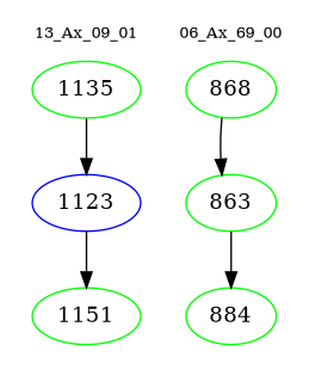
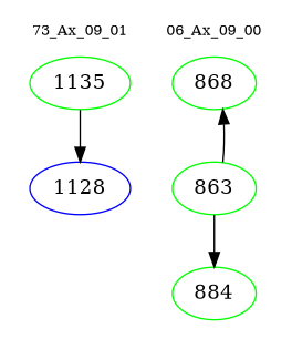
  digraph {
    fontname="DejaVu Serif"
    node [color=green fontname="DejaVu Serif"]
    edge [color=black fontname="DejaVu Serif"]
    n1 [label=1135]
-   n2 [color=blue label=1123]
-   n3 [label=1151]
+   n2 [color=blue label=1128]
    n4 [label=868]
    n5 [label=863]
    n6 [label=884]
    subgraph cluster_1 {
      color=white
      fontsize=10
-     label="13_Ax_09_01"
+     label="73_Ax_09_01"
      n1
      n2
-     n3
    }
    subgraph cluster_2 {
      color=white
      fontsize=10
-     label="06_Ax_69_00"
+     label="06_Ax_09_00"
      n4
      n5
      n6
    }
    n1 -> n2
-   n2 -> n3
-   n4 -> n5
+   n5 -> n4
    n5 -> n6
  }
